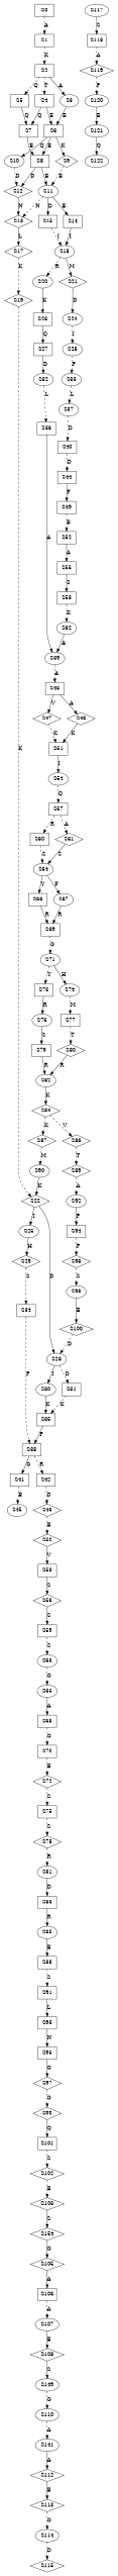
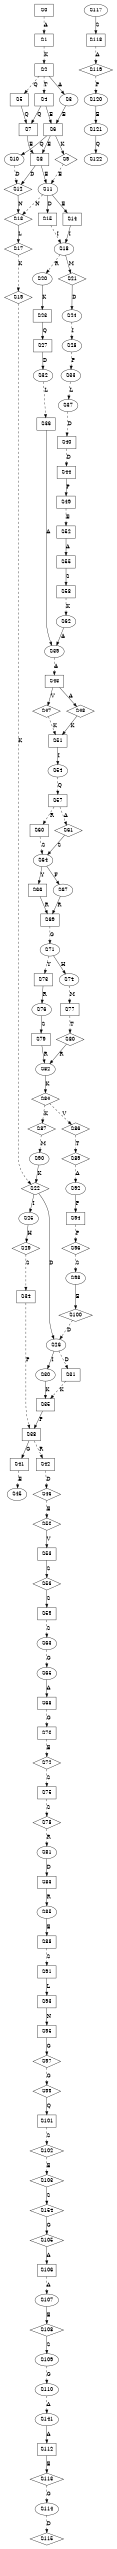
  strict digraph {
    node [shape=box]
    edge [style=solid]
    S0
    S1
    S2
    S3 [shape=ellipse]
    S4
    S5
    S6
    S7
    S8
    S9 [shape=diamond]
    S10 [shape=ellipse]
    S11 [shape=ellipse]
    S12 [shape=diamond]
    S13 [shape=diamond]
    S14
    S15
    S17 [shape=diamond]
    S18 [shape=ellipse]
    S19 [shape=diamond]
    S20 [shape=ellipse]
    S21 [shape=diamond]
    S22 [shape=diamond]
    S23
    S24 [shape=ellipse]
    S25 [shape=ellipse]
    S26 [shape=ellipse]
    S27
    S28 [shape=ellipse]
    S29 [shape=diamond]
    S30 [shape=ellipse]
    S31
    S32 [shape=ellipse]
    S33 [shape=ellipse]
    S34
    S35
    S36
    S37 [shape=ellipse]
    S38
    S39 [shape=ellipse]
    S40
    S41
    S42
    S43
    S44
    S45 [shape=ellipse]
    S46 [shape=diamond]
    S47 [shape=diamond]
    S48 [shape=diamond]
    S49
    S50 [shape=diamond]
    S51
    S52
    S53
    S54 [shape=ellipse]
    S55
    S56 [shape=diamond]
    S57
    S58
    S59
    S60
    S61 [shape=diamond]
    S62 [shape=ellipse]
    S63 [shape=ellipse]
    S64 [shape=ellipse]
    S65 [shape=ellipse]
    S66
    S67 [shape=ellipse]
    S68
    S69
    S70
    S71 [shape=ellipse]
    S72 [shape=diamond]
    S73
    S74 [shape=ellipse]
    S75
    S76 [shape=ellipse]
    S77
    S78 [shape=diamond]
    S79
    S80 [shape=diamond]
    S81 [shape=ellipse]
    S82 [shape=ellipse]
    S83
    S84 [shape=diamond]
    S85 [shape=ellipse]
    S86 [shape=diamond]
    S87 [shape=diamond]
    S88
    S89 [shape=diamond]
    S90 [shape=ellipse]
    S91
    S92 [shape=ellipse]
    S93
    S94
    S95
    S96 [shape=diamond]
    S97 [shape=diamond]
    S98 [shape=ellipse]
    S99 [shape=diamond]
    S100 [shape=diamond]
    S101
    S102 [shape=diamond]
    S103 [shape=diamond]
    n104 [label=S154 shape=diamond]
    S105 [shape=diamond]
    S106
    S107 [shape=ellipse]
    S108 [shape=diamond]
-   S109 [shape=ellipse label=S149]
+   S109 [shape=ellipse]
    S110 [shape=ellipse]
    n111 [label=S141 shape=ellipse]
-   S112 [shape=diamond]
+   S112
    S113 [shape=diamond]
    S114 [shape=ellipse]
    S115 [shape=diamond]
    S117 [shape=ellipse]
    S118
    S119 [shape=diamond]
    S120 [shape=ellipse]
    S121 [shape=ellipse]
    S122 [shape=ellipse]
    S0 -> S1 [label=A style=dashed]
    S1 -> S2 [label=K style=dashed]
    S2 -> S3 [label=A]
    S2 -> S4 [label=T style=dashed]
    S2 -> S5 [label=Q style=dashed]
    S3 -> S6 [label=E]
    S4 -> S6 [label=E]
    S4 -> S7 [label=Q]
    S5 -> S7 [label=Q]
    S6 -> S8 [label=E]
    S6 -> S9 [label=K]
    S6 -> S10 [label=Q]
    S7 -> S8 [label=E]
    S8 -> S11 [label=E]
    S8 -> S12 [label=D]
    S9 -> S11 [label=E style=dashed]
    S10 -> S12 [label=D style=dashed]
    S11 -> S13 [label=N style=dashed]
    S11 -> S14 [label=E]
    S11 -> S15 [label=D]
    S12 -> S13 [label=N]
    S13 -> S17 [label=L]
    S14 -> S18 [label=I]
    S15 -> S18 [label=I style=dashed]
    S17 -> S19 [label=K style=dashed]
    S18 -> S20 [label=R style=dashed]
    S18 -> S21 [label=M]
    S19 -> S22 [label=K style=dashed]
    S20 -> S23 [label=K]
    S21 -> S24 [label=D]
    S22 -> S25 [label=I]
    S22 -> S26 [label=D]
    S23 -> S27 [label=Q]
    S24 -> S28 [label=I style=dashed]
    S25 -> S29 [label=H]
    S26 -> S30 [label=I]
    S26 -> S31 [label=D style=dashed]
    S27 -> S32 [label=D]
    S28 -> S33 [label=P style=dashed]
    S29 -> S34 [label=S style=dashed]
    S30 -> S35 [label=K]
    S31 -> S35 [label=K style=dashed]
    S32 -> S36 [label=L style=dashed]
    S33 -> S37 [label=L style=dashed]
    S34 -> S38 [label=P style=dashed]
    S35 -> S38 [label=P]
    S36 -> S39 [label=A]
    S37 -> S40 [label=D style=dashed]
    S38 -> S41 [label=G]
    S38 -> S42 [label=R style=dashed]
    S39 -> S43 [label=A style=dashed]
    S40 -> S44 [label=D style=dashed]
    S41 -> S45 [label=E style=dashed]
    S42 -> S46 [label=D style=dashed]
    S43 -> S47 [label=V]
    S43 -> S48 [label=A]
    S44 -> S49 [label=P]
    S46 -> S50 [label=E style=dashed]
    S47 -> S51 [label=K style=dashed]
    S48 -> S51 [label=K]
    S49 -> S52 [label=E style=dashed]
    S50 -> S53 [label=V]
    S51 -> S54 [label=I]
    S52 -> S55 [label=A]
    S53 -> S56 [label=S]
    S54 -> S57 [label=Q style=dashed]
    S55 -> S58 [label=S]
    S56 -> S59 [label=S]
    S57 -> S60 [label=R style=dashed]
    S57 -> S61 [label=A style=dashed]
    S58 -> S62 [label=K style=dashed]
    S59 -> S63 [label=S style=dashed]
    S60 -> S64 [label=S style=dashed]
    S61 -> S64 [label=S]
    S62 -> S39 [label=A]
    S63 -> S65 [label=G style=dashed]
    S64 -> S66 [label=Y]
    S64 -> S67 [label=F]
    S65 -> S68 [label=A]
    S66 -> S69 [label=R]
    S67 -> S69 [label=R]
    S68 -> S70 [label=G style=dashed]
    S69 -> S71 [label=G style=dashed]
    S70 -> S72 [label=E style=dashed]
    S71 -> S73 [label=Y style=dashed]
    S71 -> S74 [label=H]
    S72 -> S75 [label=S style=dashed]
    S73 -> S76 [label=R]
    S74 -> S77 [label=M style=dashed]
    S75 -> S78 [label=S style=dashed]
    S76 -> S79 [label=S]
    S77 -> S80 [label=T style=dashed]
    S78 -> S81 [label=R style=dashed]
    S79 -> S82 [label=R]
    S80 -> S82 [label=R]
    S81 -> S83 [label=D]
    S82 -> S84 [label=K]
    S83 -> S85 [label=R]
    S84 -> S86 [label=V style=dashed]
    S84 -> S87 [label=K style=dashed]
    S85 -> S88 [label=E]
    S86 -> S89 [label=T style=dashed]
    S87 -> S90 [label=M style=dashed]
    S88 -> S91 [label=S style=dashed]
    S89 -> S92 [label=A style=dashed]
    S90 -> S22 [label=K]
    S91 -> S93 [label=L]
    S92 -> S94 [label=P]
    S93 -> S95 [label=N]
    S94 -> S96 [label=P style=dashed]
    S95 -> S97 [label=G]
    S96 -> S98 [label=S style=dashed]
    S97 -> S99 [label=G style=dashed]
    S98 -> S100 [label=E]
    S99 -> S101 [label=Q]
    S100 -> S26 [label=D style=dashed]
    S101 -> S102 [label=S style=dashed]
    S102 -> S103 [label=E style=dashed]
    S103 -> n104 [label=S]
    n104 -> S105 [label=G]
    S105 -> S106 [label=A]
    S106 -> S107 [label=A style=dashed]
    S107 -> S108 [label=E]
    S108 -> S109 [label=S]
    S109 -> S110 [label=G style=dashed]
    S110 -> n111 [label=A style=dashed]
    n111 -> S112 [label=A]
    S112 -> S113 [label=E]
    S113 -> S114 [label=G style=dashed]
    S114 -> S115 [label=D style=dashed]
    S117 -> S118 [label=S]
    S118 -> S119 [label=A style=dashed]
    S119 -> S120 [label=P style=dashed]
    S120 -> S121 [label=E]
    S121 -> S122 [label=Q]
  }
